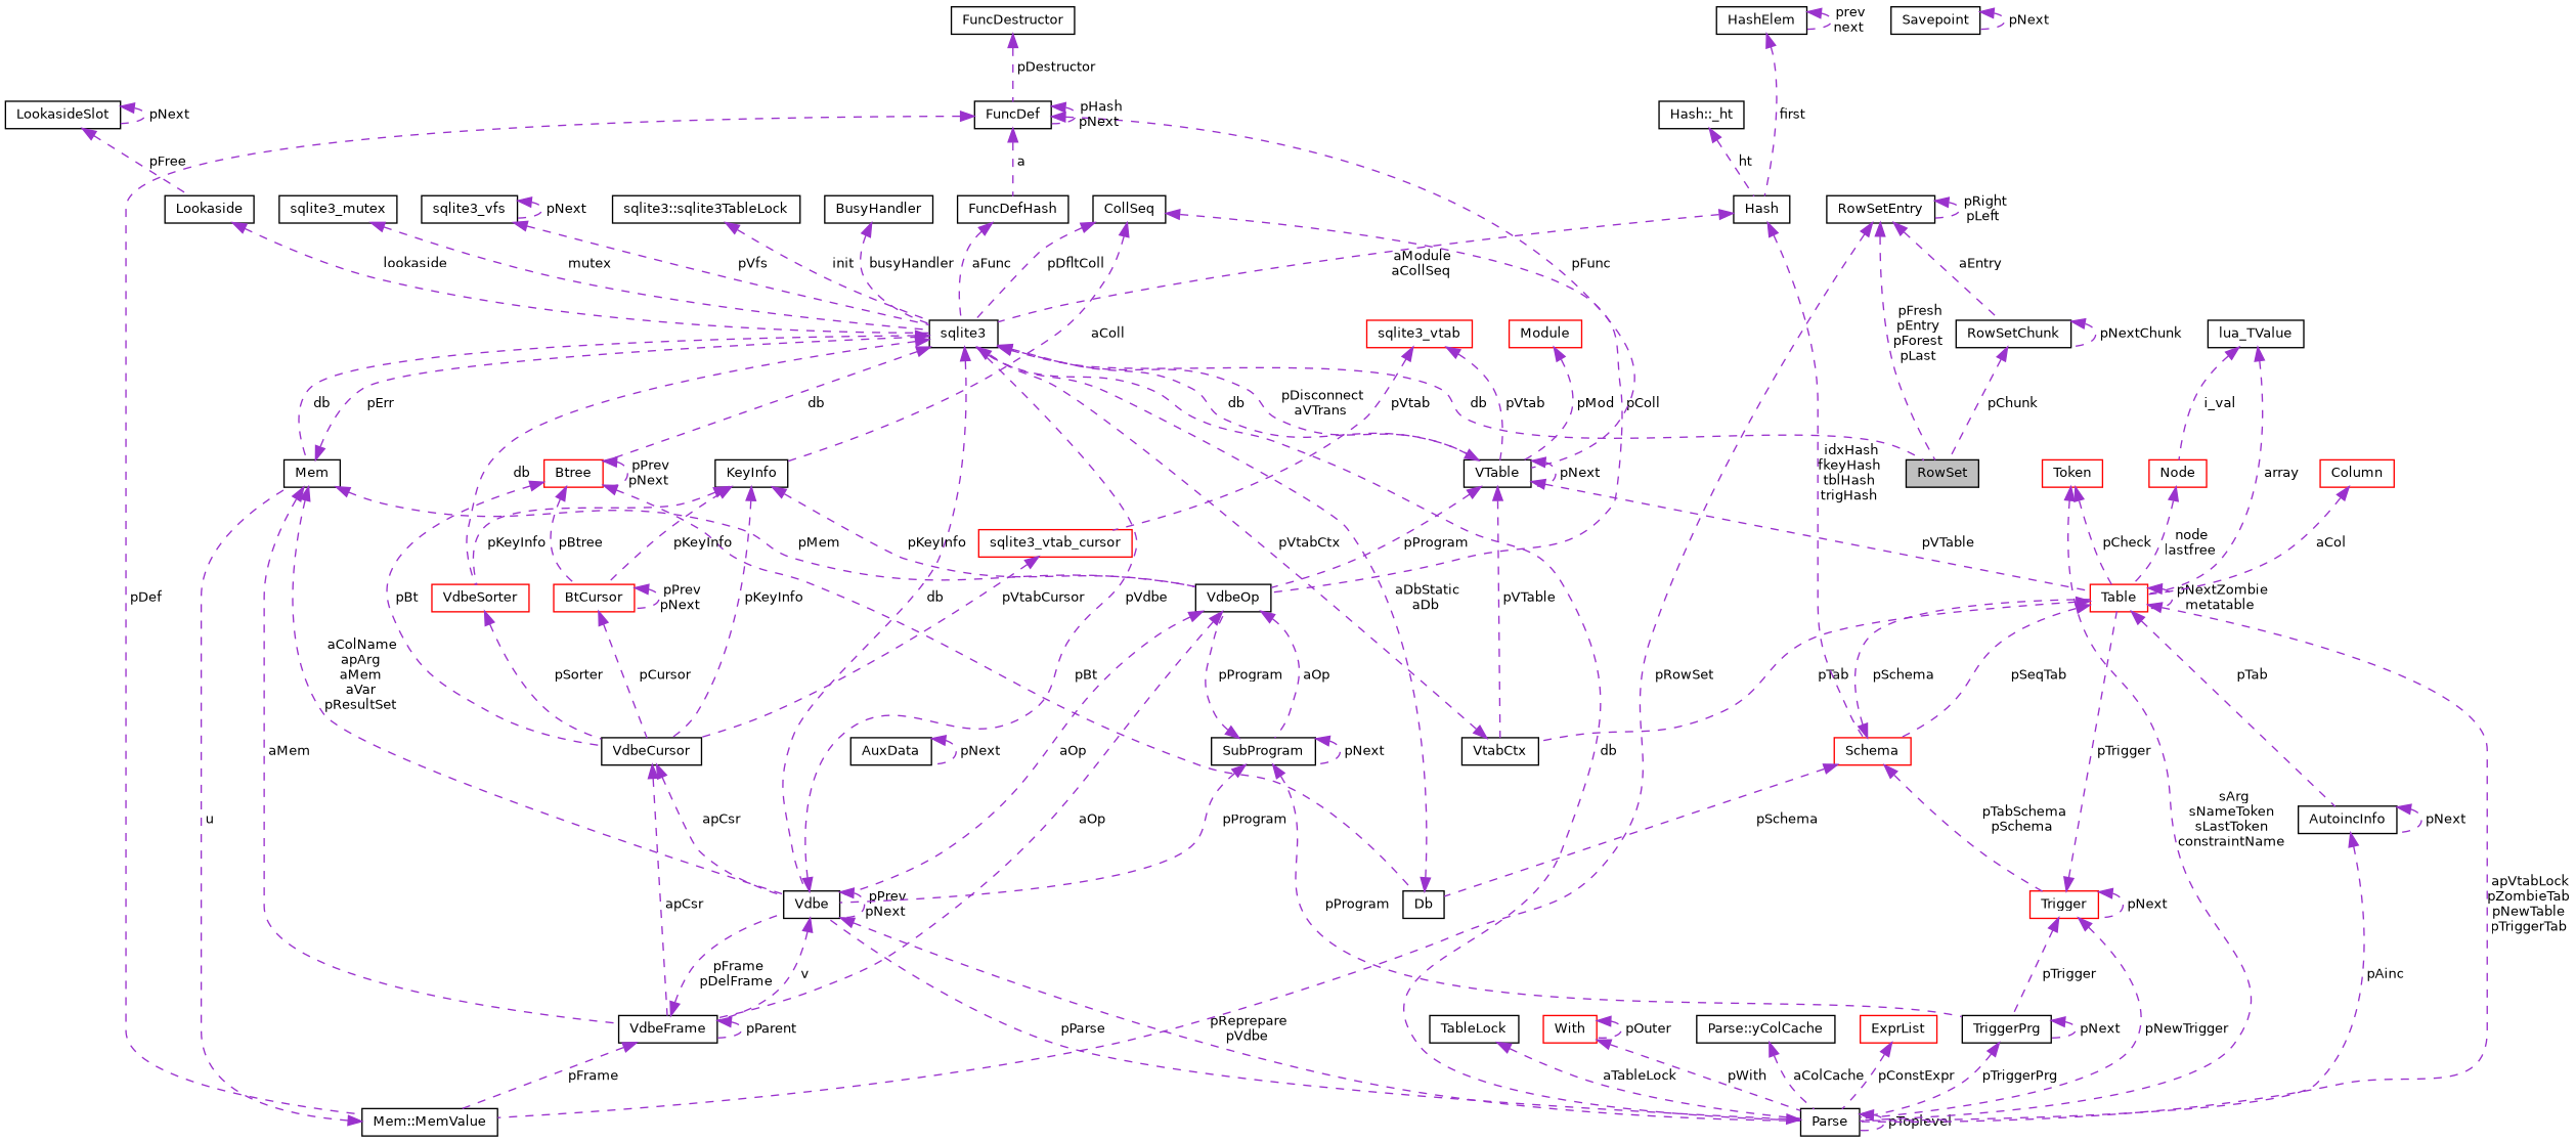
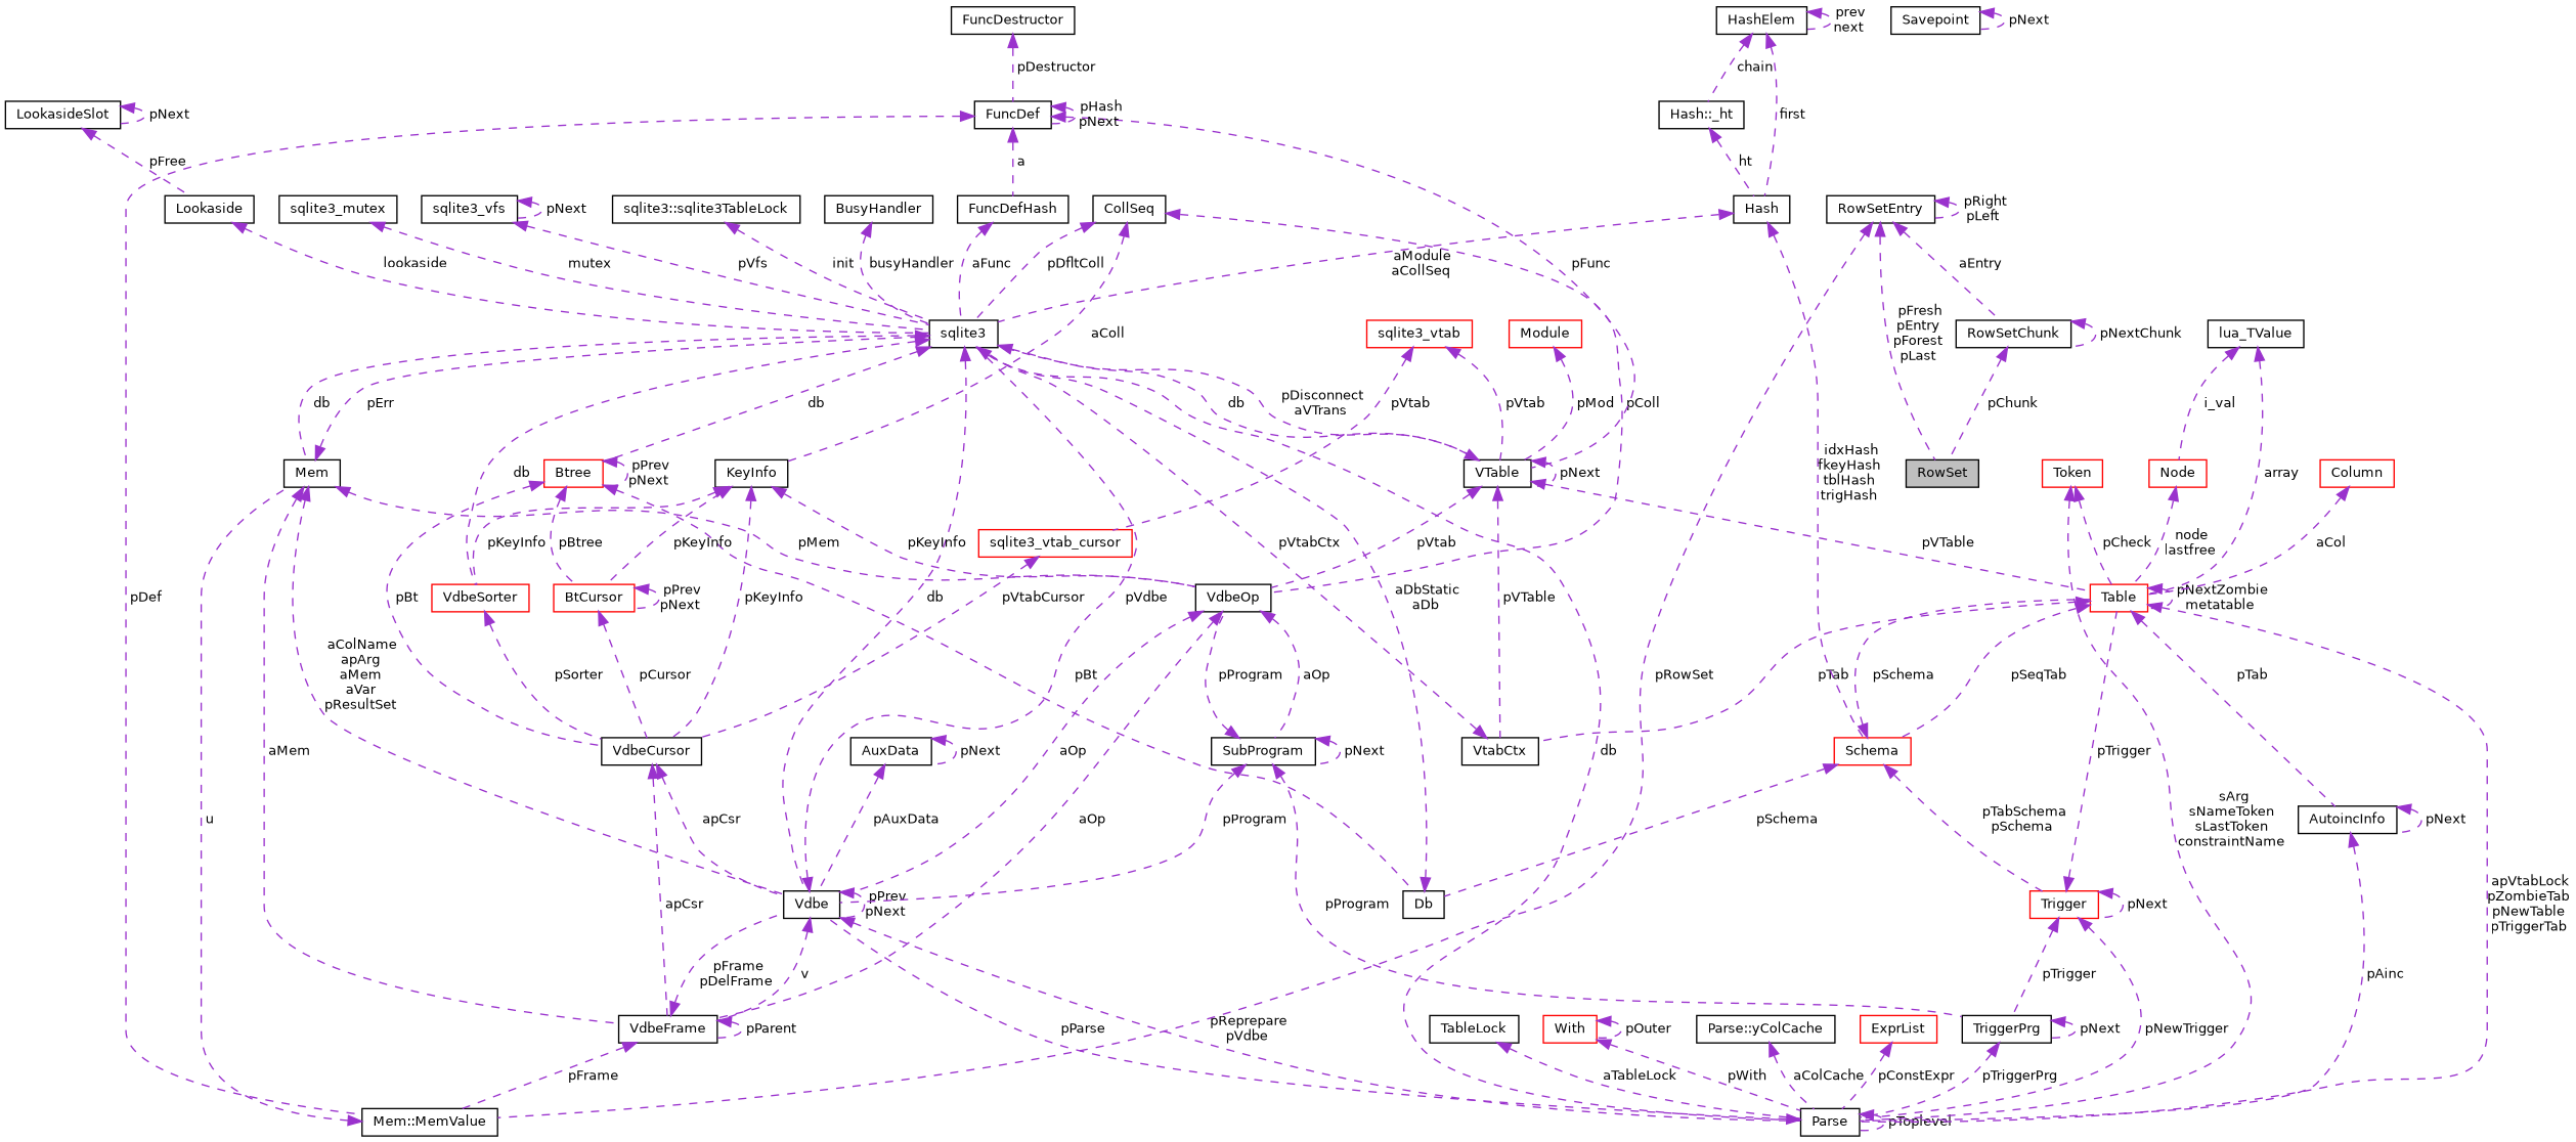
  digraph {
    node [color=black fillcolor=white fontname=Helvetica fontsize=10 shape=record style=filled]
    edge [color=darkorchid3 dir=back fontname=Helvetica fontsize=10 labelfontname=Helvetica labelfontsize=10 style=dashed]
    n1 [fillcolor=grey75 fontcolor=black height=0.2 label=RowSet width=0.4]
    n2 [height=0.2 label="Mem::MemValue" width=0.4]
    n3 [height=0.2 label=Mem width=0.4]
    n4 [height=0.2 label=sqlite3 width=0.4]
    n5 [height=0.2 label=Vdbe width=0.4]
    n6 [height=0.2 label=VTable width=0.4]
    n7 [color=red height=0.2 label=Btree width=0.4]
    n8 [color=red height=0.2 label=VdbeSorter width=0.4]
    n9 [height=0.2 label=Parse width=0.4]
    n10 [height=0.2 label=VdbeFrame width=0.4]
    n11 [height=0.2 label=VdbeOp width=0.4]
    n12 [color=red height=0.2 label=Table width=0.4]
    n13 [height=0.2 label=VtabCtx width=0.4]
    n14 [height=0.2 label=KeyInfo width=0.4]
    n15 [height=0.2 label=VdbeCursor width=0.4]
    n16 [color=red height=0.2 label=BtCursor width=0.4]
    n17 [height=0.2 label=Db width=0.4]
    n18 [height=0.2 label=SubProgram width=0.4]
    n19 [height=0.2 label=AuxData width=0.4]
    n20 [height=0.2 label=TriggerPrg width=0.4]
    n21 [height=0.2 label=CollSeq width=0.4]
    n22 [color=red height=0.2 label=Schema width=0.4]
    n23 [height=0.2 label=AutoincInfo width=0.4]
    n24 [color=red height=0.2 label=Module width=0.4]
    n25 [color=red height=0.2 label=sqlite3_vtab width=0.4]
    n26 [color=red height=0.2 label=sqlite3_vtab_cursor width=0.4]
    n27 [height=0.2 label=FuncDef width=0.4]
    n28 [height=0.2 label=FuncDefHash width=0.4]
    n29 [height=0.2 label=FuncDestructor width=0.4]
    n30 [height=0.2 label=TableLock width=0.4]
    n31 [color=red height=0.2 label=Token width=0.4]
    n32 [color=red height=0.2 label=With width=0.4]
    n33 [height=0.2 label="Parse::yColCache" width=0.4]
    n34 [color=red height=0.2 label=Trigger width=0.4]
    n35 [color=red height=0.2 label="Node" width=0.4]
    n36 [height=0.2 label=lua_TValue width=0.4]
    n37 [height=0.2 label=Hash width=0.4]
    n38 [height=0.2 label="Hash::_ht" width=0.4]
    n39 [height=0.2 label=HashElem width=0.4]
    n40 [color=red height=0.2 label=Column width=0.4]
    n41 [color=red height=0.2 label=ExprList width=0.4]
    n42 [height=0.2 label=Savepoint width=0.4]
    n43 [height=0.2 label=Lookaside width=0.4]
    n44 [height=0.2 label=LookasideSlot width=0.4]
    n45 [height=0.2 label=sqlite3_mutex width=0.4]
    n46 [height=0.2 label=sqlite3_vfs width=0.4]
    n47 [height=0.2 label="sqlite3::sqlite3TableLock" width=0.4]
    n48 [height=0.2 label=BusyHandler width=0.4]
    n49 [height=0.2 label=RowSetChunk width=0.4]
    n50 [height=0.2 label=RowSetEntry width=0.4]
    n2 -> n3 [label=" u"]
    n3 -> n4 [label=" pErr"]
    n3 -> n5 [label=" aColName\napArg\naMem\naVar\npResultSet"]
    n3 -> n10 [label=" aMem"]
    n3 -> n11 [label=" pMem"]
-   n4 -> n1 [label=" db"]
    n4 -> n3 [label=" db"]
    n4 -> n5 [label=" db"]
    n4 -> n6 [label=" db"]
    n4 -> n7 [label=" db"]
    n4 -> n8 [label=" db"]
    n4 -> n9 [label=" db"]
    n5 -> n4 [label=" pVdbe"]
    n5 -> n5 [label=" pPrev\npNext"]
    n5 -> n9 [label=" pReprepare\npVdbe"]
    n5 -> n10 [label=" v"]
    n6 -> n4 [label=" pDisconnect\naVTrans"]
    n6 -> n6 [label=" pNext"]
-   n6 -> n11 [label=" pProgram"]
+   n6 -> n11 [label=" pVtab"]
    n6 -> n12 [label=" pVTable"]
    n6 -> n13 [label=" pVTable"]
    n7 -> n7 [label=" pPrev\npNext"]
    n7 -> n15 [label=" pBt"]
    n7 -> n16 [label=" pBtree"]
    n7 -> n17 [label=" pBt"]
    n8 -> n15 [label=" pSorter"]
    n9 -> n5 [label=" pParse"]
    n9 -> n9 [label=" pToplevel"]
    n10 -> n2 [label=" pFrame"]
    n10 -> n5 [label=" pFrame\npDelFrame"]
    n10 -> n10 [label=" pParent"]
    n11 -> n5 [label=" aOp"]
    n11 -> n10 [label=" aOp"]
    n11 -> n18 [label=" aOp"]
    n12 -> n9 [label=" apVtabLock\npZombieTab\npNewTable\npTriggerTab"]
    n12 -> n12 [label=" pNextZombie\nmetatable"]
    n12 -> n13 [label=" pTab"]
    n12 -> n22 [label=" pSeqTab"]
    n12 -> n23 [label=" pTab"]
    n13 -> n4 [label=" pVtabCtx"]
    n14 -> n8 [label=" pKeyInfo"]
    n14 -> n11 [label=" pKeyInfo"]
    n14 -> n15 [label=" pKeyInfo"]
    n14 -> n16 [label=" pKeyInfo"]
    n15 -> n5 [label=" apCsr"]
    n15 -> n10 [label=" apCsr"]
    n16 -> n15 [label=" pCursor"]
    n16 -> n16 [label=" pPrev\npNext"]
    n17 -> n4 [label=" aDbStatic\naDb"]
    n18 -> n5 [label=" pProgram"]
    n18 -> n11 [label=" pProgram"]
    n18 -> n18 [label=" pNext"]
    n18 -> n20 [label=" pProgram"]
+   n19 -> n5 [label=" pAuxData"]
    n19 -> n19 [label=" pNext"]
    n20 -> n9 [label=" pTriggerPrg"]
    n20 -> n20 [label=" pNext"]
    n21 -> n4 [label=" pDfltColl"]
    n21 -> n11 [label=" pColl"]
    n21 -> n14 [label=" aColl"]
    n22 -> n12 [label=" pSchema"]
    n22 -> n17 [label=" pSchema"]
    n22 -> n34 [label=" pTabSchema\npSchema"]
    n23 -> n9 [label=" pAinc"]
    n23 -> n23 [label=" pNext"]
    n24 -> n6 [label=" pMod"]
    n25 -> n6 [label=" pVtab"]
    n25 -> n26 [label=" pVtab"]
    n26 -> n15 [label=" pVtabCursor"]
    n27 -> n2 [label=" pDef"]
    n27 -> n6 [label=" pFunc"]
    n27 -> n27 [label=" pHash\npNext"]
    n27 -> n28 [label=" a"]
    n28 -> n4 [label=" aFunc"]
    n29 -> n27 [label=" pDestructor"]
    n30 -> n9 [label=" aTableLock"]
    n31 -> n9 [label=" sArg\nsNameToken\nsLastToken\nconstraintName"]
    n31 -> n12 [label=" pCheck"]
    n32 -> n9 [label=" pWith"]
    n32 -> n32 [label=" pOuter"]
    n33 -> n9 [label=" aColCache"]
    n34 -> n9 [label=" pNewTrigger"]
    n34 -> n12 [label=" pTrigger"]
    n34 -> n20 [label=" pTrigger"]
    n34 -> n34 [label=" pNext"]
    n35 -> n12 [label=" node\nlastfree"]
    n36 -> n12 [label=" array"]
    n36 -> n35 [label=" i_val"]
    n37 -> n4 [label=" aModule\naCollSeq"]
    n37 -> n22 [label=" idxHash\nfkeyHash\ntblHash\ntrigHash"]
    n38 -> n37 [label=" ht"]
    n39 -> n37 [label=" first"]
+   n39 -> n38 [label=" chain"]
    n39 -> n39 [label=" prev\nnext"]
    n40 -> n12 [label=" aCol"]
    n41 -> n9 [label=" pConstExpr"]
    n42 -> n42 [label=" pNext"]
    n43 -> n4 [label=" lookaside"]
    n44 -> n43 [label=" pFree"]
    n44 -> n44 [label=" pNext"]
    n45 -> n4 [label=" mutex"]
    n46 -> n4 [label=" pVfs"]
    n46 -> n46 [label=" pNext"]
    n47 -> n4 [label=" init"]
    n48 -> n4 [label=" busyHandler"]
    n49 -> n1 [label=" pChunk"]
    n49 -> n49 [label=" pNextChunk"]
    n50 -> n1 [label=" pFresh\npEntry\npForest\npLast"]
    n50 -> n2 [label=" pRowSet"]
    n50 -> n49 [label=" aEntry"]
    n50 -> n50 [label=" pRight\npLeft"]
  }
